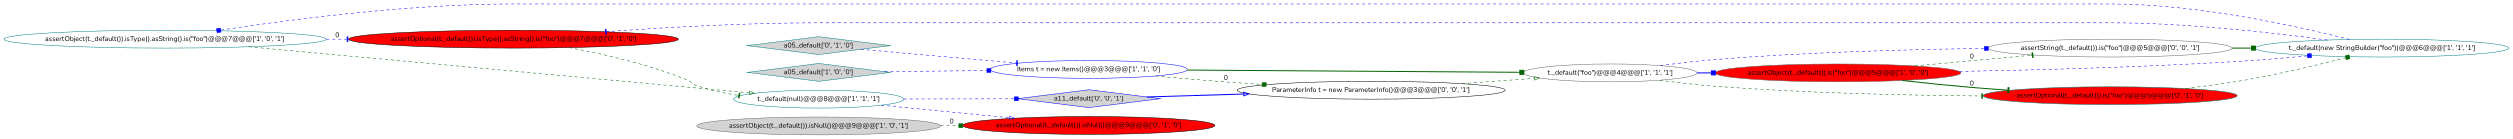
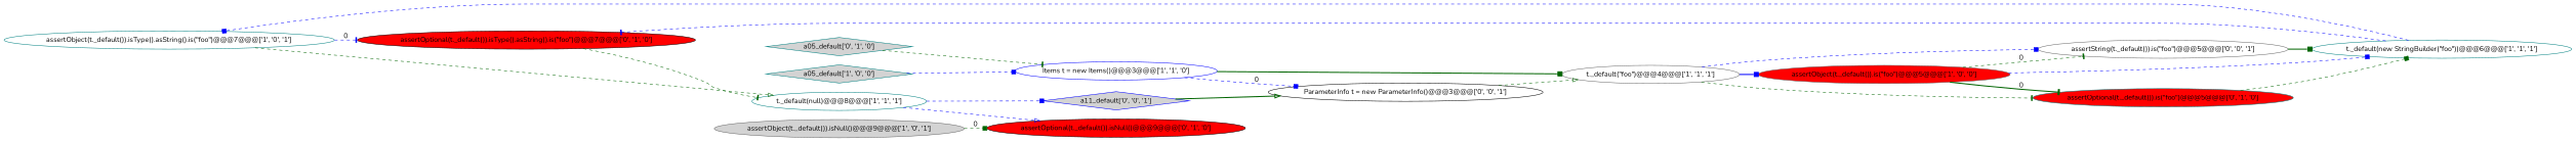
  digraph {
    fontname=Nunito
    rankdir=LR
    node [color=teal fillcolor=white fontname=Nunito shape=ellipse style=filled]
    edge [arrowhead=box color=blue fontname=Nunito style=dashed]
    n1 [label="assertObject(t._default()).isType().asString().is(\"foo\")@@@7@@@['1', '0', '1']"]
    n2 [color=black fillcolor=red label="assertOptional(t._default()).isType().asString().is(\"foo\")@@@7@@@['0', '1', '0']"]
    n3 [label="t._default(null)@@@8@@@['1', '1', '1']"]
    n4 [color=black fillcolor=red label="assertOptional(t._default()).isNull()@@@9@@@['0', '1', '0']"]
    n5 [color=blue fillcolor=lightgray label="a11_default['0', '0', '1']" shape=diamond]
    n6 [label="t._default(new StringBuilder(\"foo\"))@@@6@@@['1', '1', '1']"]
    n7 [fillcolor=red label="assertOptional(t._default()).is(\"foo\")@@@5@@@['0', '1', '0']"]
    n8 [color=black label="ParameterInfo t = new ParameterInfo()@@@3@@@['0', '0', '1']"]
    n9 [color=gray40 label="t._default(\"foo\")@@@4@@@['1', '1', '1']"]
    n10 [color=gray40 fillcolor=red label="assertObject(t._default()).is(\"foo\")@@@5@@@['1', '0', '0']"]
    n11 [color=gray40 label="assertString(t._default()).is(\"foo\")@@@5@@@['0', '0', '1']"]
    n12 [color=gray40 fillcolor=lightgray label="assertObject(t._default()).isNull()@@@9@@@['1', '0', '1']"]
    n13 [color=blue label="Items t = new Items()@@@3@@@['1', '1', '0']"]
    n14 [fillcolor=lightgray label="a05_default['0', '1', '0']" shape=diamond]
    n15 [fillcolor=lightgray label="a05_default['1', '0', '0']" shape=diamond]
    n1 -> n2 [arrowhead=tee label=0]
    n1 -> n3 [arrowhead=onormal color=darkgreen]
    n2 -> n3 [arrowhead=tee color=darkgreen]
    n3 -> n4 [arrowhead=onormal]
    n3 -> n5
-   n5 -> n8 [arrowhead=onormal style=bold]
+   n5 -> n8 [arrowhead=onormal color=darkgreen style=bold]
    n6 -> n1
    n6 -> n2 [arrowhead=tee]
    n7 -> n6 [color=darkgreen]
    n8 -> n9 [arrowhead=onormal color=darkgreen]
    n9 -> n7 [arrowhead=tee color=darkgreen]
    n9 -> n10 [style=bold]
    n9 -> n11
    n10 -> n6
    n10 -> n7 [arrowhead=tee color=darkgreen label=0 style=bold]
    n10 -> n11 [arrowhead=tee color=darkgreen label=0]
    n11 -> n6 [color=darkgreen style=bold]
    n12 -> n4 [color=darkgreen label=0]
-   n13 -> n8 [color=darkgreen label=0]
+   n13 -> n8 [label=0]
    n13 -> n9 [color=darkgreen style=bold]
-   n14 -> n13 [arrowhead=tee]
+   n14 -> n13 [arrowhead=tee color=darkgreen]
    n15 -> n13
  }
